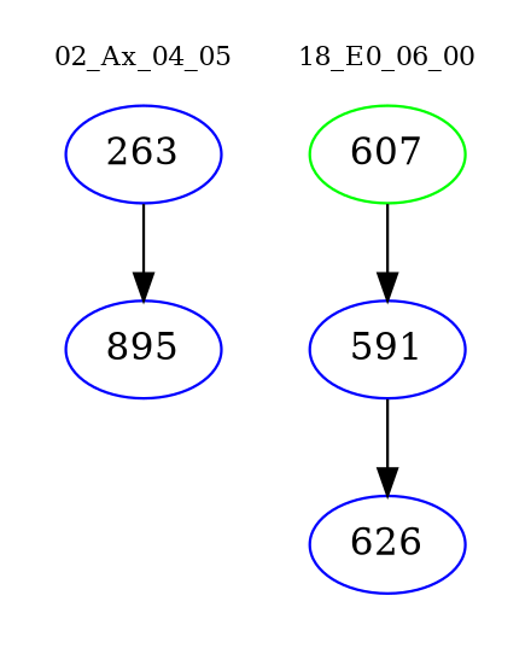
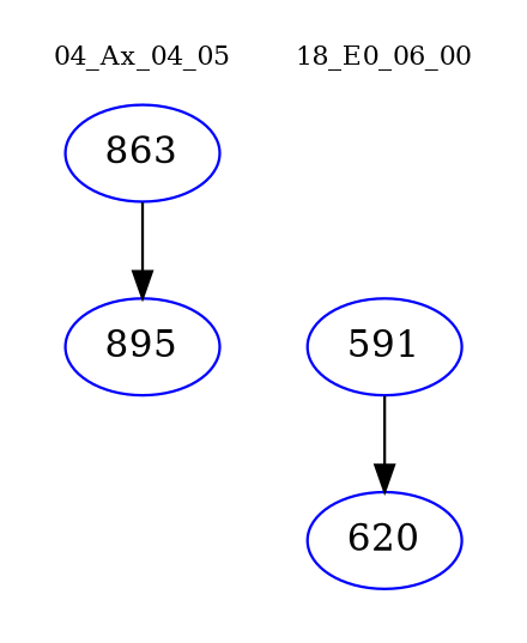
  digraph {
    node [color=blue]
    edge [color=black]
-   n1 [label=263]
+   n1 [label=863]
    n2 [label=895]
-   n3 [color=green label=607]
    n4 [label=591]
-   n5 [label=626]
+   n5 [label=620]
    subgraph cluster_1 {
      color=white
      fontsize=10
-     label="02_Ax_04_05"
+     label="04_Ax_04_05"
      n1
      n2
    }
    subgraph cluster_2 {
      color=white
      fontsize=10
      label="18_E0_06_00"
-     n3
      n4
      n5
    }
    n1 -> n2
-   n3 -> n4
    n4 -> n5
  }
